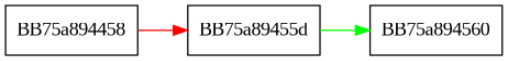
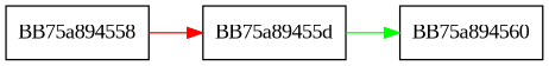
  digraph {
    fontname="Liberation Serif"
    rankdir=LR
    splines=ortho
    node [fontname="Liberation Serif" shape=box]
    edge [fontname="Liberation Serif"]
-   BB75a894558 [label=BB75a894458]
+   BB75a894558
    BB75a89455d
    BB75a894560
    BB75a894558 -> BB75a89455d [color=red]
    BB75a89455d -> BB75a894560 [color=green]
  }
